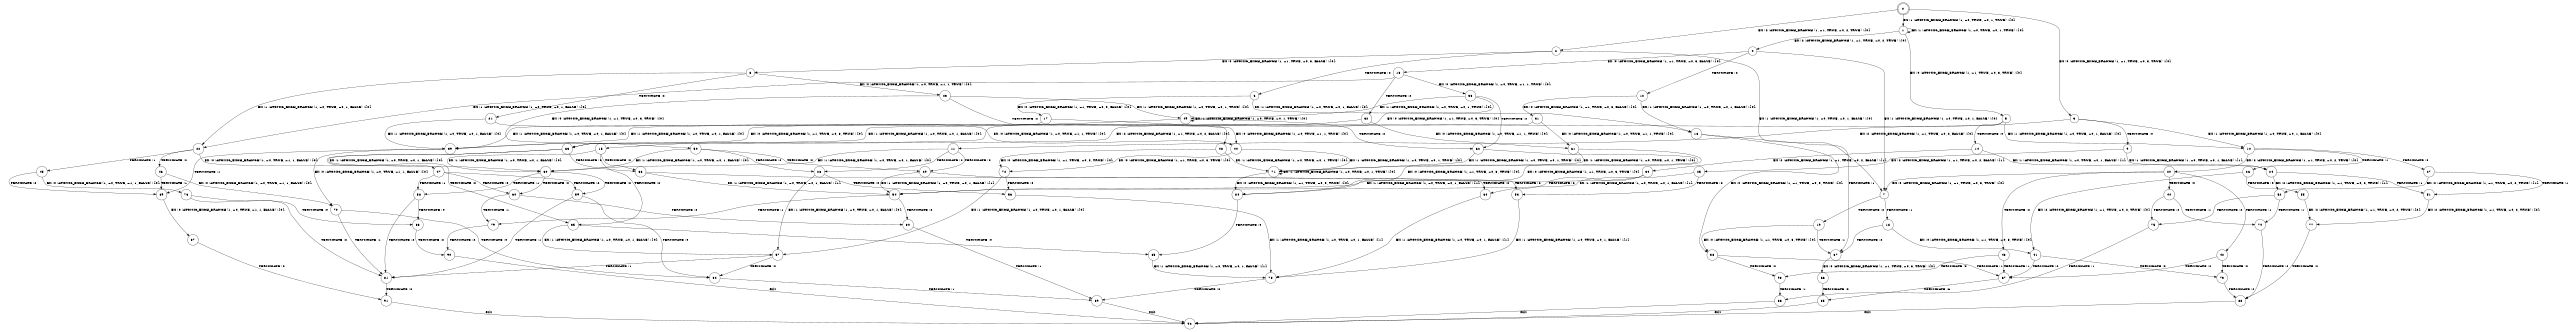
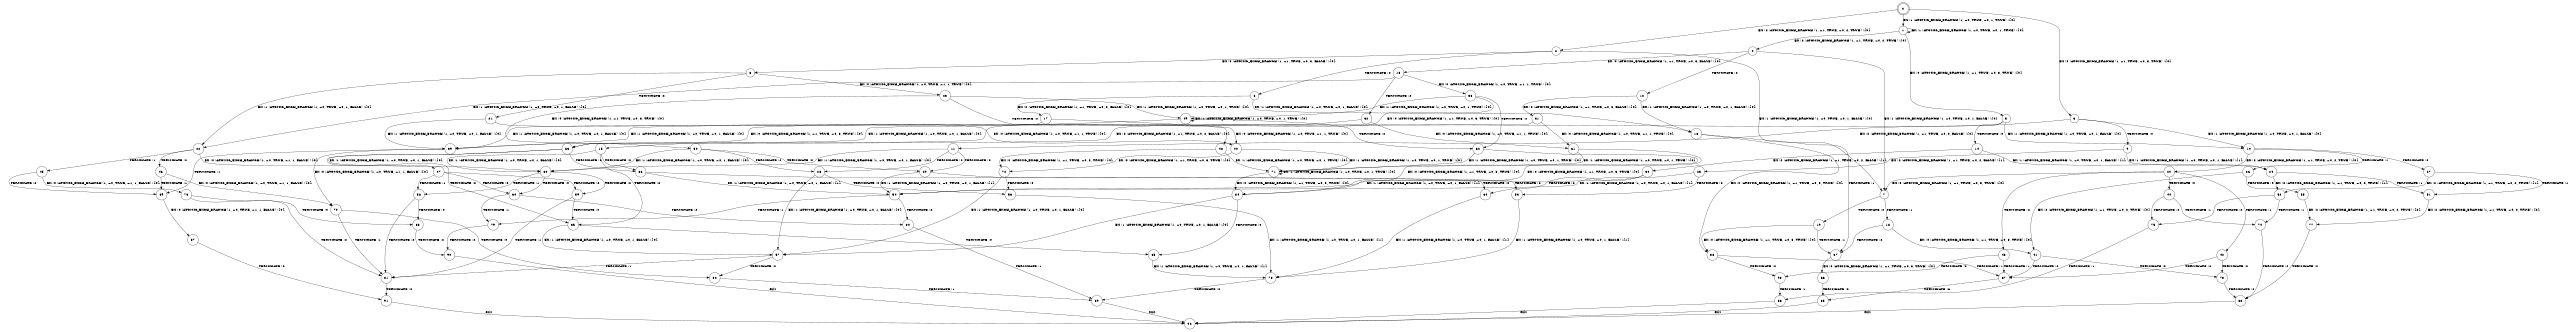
  digraph {
    node [shape=circle]
    0 [peripheries=2]
    1
    2
    3
    4
    5
    6
    7
    8
    9
    10
    11
    12
    13
    14
    15
    16
    17
    18
    19
    21
    22
    23
    24
    25
    20
    26
    27
    28
    29
    30
    31
    32
    33
    34
    35
    36
    37
    38
    39
    40
    41
    42
    43
    44
    45
    46
    47
    48
    49
    50
    51
    52
    53
    54
    55
    56
    57
    58
    59
    60
    61
    62
    63
    64
    65
    66
    67
    n69 [label=98]
    69
    70
    71
    72
    73
    74
    75
    76
    77
    78
    79
    80
    81
    82
    83
    84
    85
    86
    87
    88
    89
    90
    91
    92
    0 -> 1 [label="EX !1 !ATOMIC_EXCH_BRANCH (1, +0, TRUE, +0, 1, TRUE) !{0}"]
    0 -> 2 [label="EX !2 !ATOMIC_EXCH_BRANCH (1, +1, TRUE, +0, 2, TRUE) !{0}"]
    0 -> 3 [label="EX !0 !ATOMIC_EXCH_BRANCH (1, +1, TRUE, +0, 3, TRUE) !{0}"]
    1 -> 1 [label="EX !1 !ATOMIC_EXCH_BRANCH (1, +0, TRUE, +0, 1, TRUE) !{0}"]
    1 -> 4 [label="EX !2 !ATOMIC_EXCH_BRANCH (1, +1, TRUE, +0, 2, TRUE) !{0}"]
    1 -> 5 [label="EX !0 !ATOMIC_EXCH_BRANCH (1, +1, TRUE, +0, 3, TRUE) !{0}"]
    2 -> 6 [label="TERMINATE !2"]
    2 -> 7 [label="EX !1 !ATOMIC_EXCH_BRANCH (1, +0, TRUE, +0, 1, FALSE) !{0}"]
    2 -> 8 [label="EX !0 !ATOMIC_EXCH_BRANCH (1, +1, TRUE, +0, 3, FALSE) !{0}"]
    3 -> 9 [label="TERMINATE !0"]
    3 -> 10 [label="EX !1 !ATOMIC_EXCH_BRANCH (1, +0, TRUE, +0, 1, FALSE) !{0}"]
    3 -> 11 [label="EX !2 !ATOMIC_EXCH_BRANCH (1, +1, TRUE, +0, 2, FALSE) !{0}"]
    4 -> 7 [label="EX !1 !ATOMIC_EXCH_BRANCH (1, +0, TRUE, +0, 1, FALSE) !{0}"]
    4 -> 12 [label="TERMINATE !2"]
    4 -> 13 [label="EX !0 !ATOMIC_EXCH_BRANCH (1, +1, TRUE, +0, 3, FALSE) !{0}"]
    5 -> 10 [label="EX !1 !ATOMIC_EXCH_BRANCH (1, +0, TRUE, +0, 1, FALSE) !{0}"]
    5 -> 14 [label="TERMINATE !0"]
    5 -> 15 [label="EX !2 !ATOMIC_EXCH_BRANCH (1, +1, TRUE, +0, 2, FALSE) !{0}"]
    6 -> 16 [label="EX !1 !ATOMIC_EXCH_BRANCH (1, +0, TRUE, +0, 1, FALSE) !{0}"]
    6 -> 17 [label="EX !0 !ATOMIC_EXCH_BRANCH (1, +1, TRUE, +0, 3, FALSE) !{0}"]
    7 -> 18 [label="TERMINATE !1"]
    7 -> 19 [label="TERMINATE !2"]
    8 -> 21 [label="TERMINATE !2"]
    8 -> 22 [label="EX !1 !ATOMIC_EXCH_BRANCH (1, +0, TRUE, +0, 1, FALSE) !{0}"]
    8 -> 23 [label="EX !0 !ATOMIC_EXCH_BRANCH (1, +0, TRUE, +1, 1, TRUE) !{0}"]
    9 -> 24 [label="EX !1 !ATOMIC_EXCH_BRANCH (1, +0, TRUE, +0, 1, FALSE) !{1}"]
    9 -> 25 [label="EX !2 !ATOMIC_EXCH_BRANCH (1, +1, TRUE, +0, 2, FALSE) !{1}"]
    10 -> 20 [label="EX !2 !ATOMIC_EXCH_BRANCH (1, +1, TRUE, +0, 2, TRUE) !{0}"]
    10 -> 26 [label="TERMINATE !1"]
    10 -> 27 [label="TERMINATE !0"]
    11 -> 28 [label="TERMINATE !2"]
    11 -> 29 [label="TERMINATE !0"]
    11 -> 30 [label="EX !1 !ATOMIC_EXCH_BRANCH (1, +0, TRUE, +0, 1, FALSE) !{0}"]
    12 -> 16 [label="EX !1 !ATOMIC_EXCH_BRANCH (1, +0, TRUE, +0, 1, FALSE) !{0}"]
    12 -> 31 [label="EX !0 !ATOMIC_EXCH_BRANCH (1, +1, TRUE, +0, 3, FALSE) !{0}"]
    13 -> 22 [label="EX !1 !ATOMIC_EXCH_BRANCH (1, +0, TRUE, +0, 1, FALSE) !{0}"]
    13 -> 32 [label="TERMINATE !2"]
    13 -> 33 [label="EX !0 !ATOMIC_EXCH_BRANCH (1, +0, TRUE, +1, 1, TRUE) !{0}"]
    14 -> 24 [label="EX !1 !ATOMIC_EXCH_BRANCH (1, +0, TRUE, +0, 1, FALSE) !{1}"]
    14 -> 34 [label="EX !2 !ATOMIC_EXCH_BRANCH (1, +1, TRUE, +0, 2, FALSE) !{1}"]
    15 -> 30 [label="EX !1 !ATOMIC_EXCH_BRANCH (1, +0, TRUE, +0, 1, FALSE) !{0}"]
    15 -> 35 [label="TERMINATE !2"]
    15 -> 36 [label="TERMINATE !0"]
    16 -> 37 [label="TERMINATE !1"]
    16 -> 38 [label="EX !0 !ATOMIC_EXCH_BRANCH (1, +1, TRUE, +0, 3, TRUE) !{0}"]
    17 -> 39 [label="EX !1 !ATOMIC_EXCH_BRANCH (1, +0, TRUE, +0, 1, FALSE) !{0}"]
    17 -> 40 [label="EX !0 !ATOMIC_EXCH_BRANCH (1, +0, TRUE, +1, 1, TRUE) !{0}"]
    18 -> 37 [label="TERMINATE !2"]
    18 -> 41 [label="EX !0 !ATOMIC_EXCH_BRANCH (1, +1, TRUE, +0, 3, TRUE) !{0}"]
    19 -> 37 [label="TERMINATE !1"]
    19 -> 38 [label="EX !0 !ATOMIC_EXCH_BRANCH (1, +1, TRUE, +0, 3, TRUE) !{0}"]
    21 -> 39 [label="EX !1 !ATOMIC_EXCH_BRANCH (1, +0, TRUE, +0, 1, FALSE) !{0}"]
    21 -> 40 [label="EX !0 !ATOMIC_EXCH_BRANCH (1, +0, TRUE, +1, 1, TRUE) !{0}"]
    22 -> 45 [label="TERMINATE !1"]
    22 -> 46 [label="TERMINATE !2"]
    22 -> 47 [label="EX !0 !ATOMIC_EXCH_BRANCH (1, +0, TRUE, +1, 1, FALSE) !{0}"]
    23 -> 48 [label="TERMINATE !2"]
    23 -> 49 [label="EX !1 !ATOMIC_EXCH_BRANCH (1, +0, TRUE, +0, 1, TRUE) !{0}"]
    23 -> 50 [label="EX !0 !ATOMIC_EXCH_BRANCH (1, +1, TRUE, +0, 3, TRUE) !{0}"]
    24 -> 51 [label="TERMINATE !1"]
    24 -> 52 [label="EX !2 !ATOMIC_EXCH_BRANCH (1, +1, TRUE, +0, 2, TRUE) !{1}"]
    25 -> 53 [label="TERMINATE !2"]
    25 -> 54 [label="EX !1 !ATOMIC_EXCH_BRANCH (1, +0, TRUE, +0, 1, FALSE) !{1}"]
    20 -> 7 [label="EX !0 !ATOMIC_EXCH_BRANCH (1, +1, TRUE, +0, 3, TRUE) !{0}"]
    20 -> 42 [label="TERMINATE !1"]
    20 -> 43 [label="TERMINATE !2"]
    20 -> 44 [label="TERMINATE !0"]
    26 -> 41 [label="EX !2 !ATOMIC_EXCH_BRANCH (1, +1, TRUE, +0, 2, TRUE) !{0}"]
    26 -> 55 [label="TERMINATE !0"]
    27 -> 51 [label="TERMINATE !1"]
    27 -> 52 [label="EX !2 !ATOMIC_EXCH_BRANCH (1, +1, TRUE, +0, 2, TRUE) !{1}"]
    28 -> 56 [label="TERMINATE !0"]
    28 -> 57 [label="EX !1 !ATOMIC_EXCH_BRANCH (1, +0, TRUE, +0, 1, FALSE) !{0}"]
    29 -> 53 [label="TERMINATE !2"]
    29 -> 54 [label="EX !1 !ATOMIC_EXCH_BRANCH (1, +0, TRUE, +0, 1, FALSE) !{1}"]
    30 -> 58 [label="TERMINATE !1"]
    30 -> 59 [label="TERMINATE !2"]
    30 -> 60 [label="TERMINATE !0"]
    31 -> 39 [label="EX !1 !ATOMIC_EXCH_BRANCH (1, +0, TRUE, +0, 1, FALSE) !{0}"]
    31 -> 61 [label="EX !0 !ATOMIC_EXCH_BRANCH (1, +0, TRUE, +1, 1, TRUE) !{0}"]
    32 -> 39 [label="EX !1 !ATOMIC_EXCH_BRANCH (1, +0, TRUE, +0, 1, FALSE) !{0}"]
    32 -> 61 [label="EX !0 !ATOMIC_EXCH_BRANCH (1, +0, TRUE, +1, 1, TRUE) !{0}"]
    33 -> 49 [label="EX !1 !ATOMIC_EXCH_BRANCH (1, +0, TRUE, +0, 1, TRUE) !{0}"]
    33 -> 62 [label="TERMINATE !2"]
    33 -> 63 [label="EX !0 !ATOMIC_EXCH_BRANCH (1, +1, TRUE, +0, 3, TRUE) !{0}"]
    34 -> 54 [label="EX !1 !ATOMIC_EXCH_BRANCH (1, +0, TRUE, +0, 1, FALSE) !{1}"]
    34 -> 64 [label="TERMINATE !2"]
    35 -> 57 [label="EX !1 !ATOMIC_EXCH_BRANCH (1, +0, TRUE, +0, 1, FALSE) !{0}"]
    35 -> 65 [label="TERMINATE !0"]
    36 -> 54 [label="EX !1 !ATOMIC_EXCH_BRANCH (1, +0, TRUE, +0, 1, FALSE) !{1}"]
    36 -> 64 [label="TERMINATE !2"]
    37 -> 66 [label="EX !0 !ATOMIC_EXCH_BRANCH (1, +1, TRUE, +0, 3, TRUE) !{0}"]
    38 -> 67 [label="TERMINATE !1"]
    38 -> n69 [label="TERMINATE !0"]
    39 -> 69 [label="TERMINATE !1"]
    39 -> 70 [label="EX !0 !ATOMIC_EXCH_BRANCH (1, +0, TRUE, +1, 1, FALSE) !{0}"]
    40 -> 71 [label="EX !1 !ATOMIC_EXCH_BRANCH (1, +0, TRUE, +0, 1, TRUE) !{0}"]
    40 -> 72 [label="EX !0 !ATOMIC_EXCH_BRANCH (1, +1, TRUE, +0, 3, TRUE) !{0}"]
    41 -> 67 [label="TERMINATE !2"]
    41 -> 73 [label="TERMINATE !0"]
    42 -> 67 [label="TERMINATE !2"]
    42 -> 73 [label="TERMINATE !0"]
    43 -> 67 [label="TERMINATE !1"]
    43 -> n69 [label="TERMINATE !0"]
    44 -> 74 [label="TERMINATE !1"]
    44 -> 75 [label="TERMINATE !2"]
    45 -> 69 [label="TERMINATE !2"]
    45 -> 76 [label="EX !0 !ATOMIC_EXCH_BRANCH (1, +0, TRUE, +1, 1, FALSE) !{0}"]
    46 -> 69 [label="TERMINATE !1"]
    46 -> 70 [label="EX !0 !ATOMIC_EXCH_BRANCH (1, +0, TRUE, +1, 1, FALSE) !{0}"]
    47 -> 58 [label="TERMINATE !1"]
    47 -> 59 [label="TERMINATE !2"]
    47 -> 60 [label="TERMINATE !0"]
    48 -> 71 [label="EX !1 !ATOMIC_EXCH_BRANCH (1, +0, TRUE, +0, 1, TRUE) !{0}"]
    48 -> 72 [label="EX !0 !ATOMIC_EXCH_BRANCH (1, +1, TRUE, +0, 3, TRUE) !{0}"]
    49 -> 49 [label="EX !1 !ATOMIC_EXCH_BRANCH (1, +0, TRUE, +0, 1, TRUE) !{0}"]
    49 -> 62 [label="TERMINATE !2"]
    49 -> 63 [label="EX !0 !ATOMIC_EXCH_BRANCH (1, +1, TRUE, +0, 3, TRUE) !{0}"]
    50 -> 28 [label="TERMINATE !2"]
    50 -> 29 [label="TERMINATE !0"]
    50 -> 30 [label="EX !1 !ATOMIC_EXCH_BRANCH (1, +0, TRUE, +0, 1, FALSE) !{0}"]
    51 -> 77 [label="EX !2 !ATOMIC_EXCH_BRANCH (1, +1, TRUE, +0, 2, TRUE) !{2}"]
    52 -> 74 [label="TERMINATE !1"]
    52 -> 75 [label="TERMINATE !2"]
    53 -> 78 [label="EX !1 !ATOMIC_EXCH_BRANCH (1, +0, TRUE, +0, 1, FALSE) !{1}"]
    54 -> 79 [label="TERMINATE !1"]
    54 -> 80 [label="TERMINATE !2"]
    55 -> 77 [label="EX !2 !ATOMIC_EXCH_BRANCH (1, +1, TRUE, +0, 2, TRUE) !{2}"]
    56 -> 78 [label="EX !1 !ATOMIC_EXCH_BRANCH (1, +0, TRUE, +0, 1, FALSE) !{1}"]
    57 -> 81 [label="TERMINATE !1"]
    57 -> 82 [label="TERMINATE !0"]
    58 -> 81 [label="TERMINATE !2"]
    58 -> 83 [label="TERMINATE !0"]
    59 -> 81 [label="TERMINATE !1"]
-   59 -> 82 [label="TERMINATE !0"]
+   59 -> 35 [label="TERMINATE !0"]
    60 -> 79 [label="TERMINATE !1"]
    60 -> 80 [label="TERMINATE !2"]
    61 -> 71 [label="EX !1 !ATOMIC_EXCH_BRANCH (1, +0, TRUE, +0, 1, TRUE) !{0}"]
    61 -> 84 [label="EX !0 !ATOMIC_EXCH_BRANCH (1, +1, TRUE, +0, 3, TRUE) !{0}"]
    62 -> 71 [label="EX !1 !ATOMIC_EXCH_BRANCH (1, +0, TRUE, +0, 1, TRUE) !{0}"]
    62 -> 84 [label="EX !0 !ATOMIC_EXCH_BRANCH (1, +1, TRUE, +0, 3, TRUE) !{0}"]
    63 -> 30 [label="EX !1 !ATOMIC_EXCH_BRANCH (1, +0, TRUE, +0, 1, FALSE) !{0}"]
    63 -> 35 [label="TERMINATE !2"]
    63 -> 36 [label="TERMINATE !0"]
    64 -> 78 [label="EX !1 !ATOMIC_EXCH_BRANCH (1, +0, TRUE, +0, 1, FALSE) !{1}"]
    65 -> 78 [label="EX !1 !ATOMIC_EXCH_BRANCH (1, +0, TRUE, +0, 1, FALSE) !{1}"]
    66 -> 85 [label="TERMINATE !0"]
    67 -> 85 [label="TERMINATE !6"]
    n69 -> 86 [label="TERMINATE !1"]
    69 -> 87 [label="EX !0 !ATOMIC_EXCH_BRANCH (1, +0, TRUE, +1, 1, FALSE) !{0}"]
    70 -> 81 [label="TERMINATE !1"]
    70 -> 82 [label="TERMINATE !0"]
    71 -> 71 [label="EX !1 !ATOMIC_EXCH_BRANCH (1, +0, TRUE, +0, 1, TRUE) !{0}"]
    71 -> 84 [label="EX !0 !ATOMIC_EXCH_BRANCH (1, +1, TRUE, +0, 3, TRUE) !{0}"]
    72 -> 56 [label="TERMINATE !0"]
    72 -> 57 [label="EX !1 !ATOMIC_EXCH_BRANCH (1, +0, TRUE, +0, 1, FALSE) !{0}"]
    73 -> 88 [label="TERMINATE !2"]
    74 -> 88 [label="TERMINATE !2"]
    75 -> 86 [label="TERMINATE !1"]
    76 -> 81 [label="TERMINATE !2"]
    76 -> 83 [label="TERMINATE !0"]
    77 -> 88 [label="TERMINATE !2"]
    78 -> 89 [label="TERMINATE !0"]
    79 -> 90 [label="TERMINATE !2"]
    80 -> 89 [label="TERMINATE !1"]
    81 -> 91 [label="TERMINATE !0"]
    82 -> 89 [label="TERMINATE !1"]
    83 -> 90 [label="TERMINATE !2"]
+   84 -> 57 [label="EX !1 !ATOMIC_EXCH_BRANCH (1, +0, TRUE, +0, 1, FALSE) !{0}"]
    84 -> 65 [label="TERMINATE !0"]
    85 -> 92 [label=exit]
    86 -> 92 [label=exit]
    87 -> 91 [label="TERMINATE !0"]
    88 -> 92 [label=exit]
    89 -> 92 [label=exit]
    90 -> 92 [label=exit]
    91 -> 92 [label=exit]
  }
